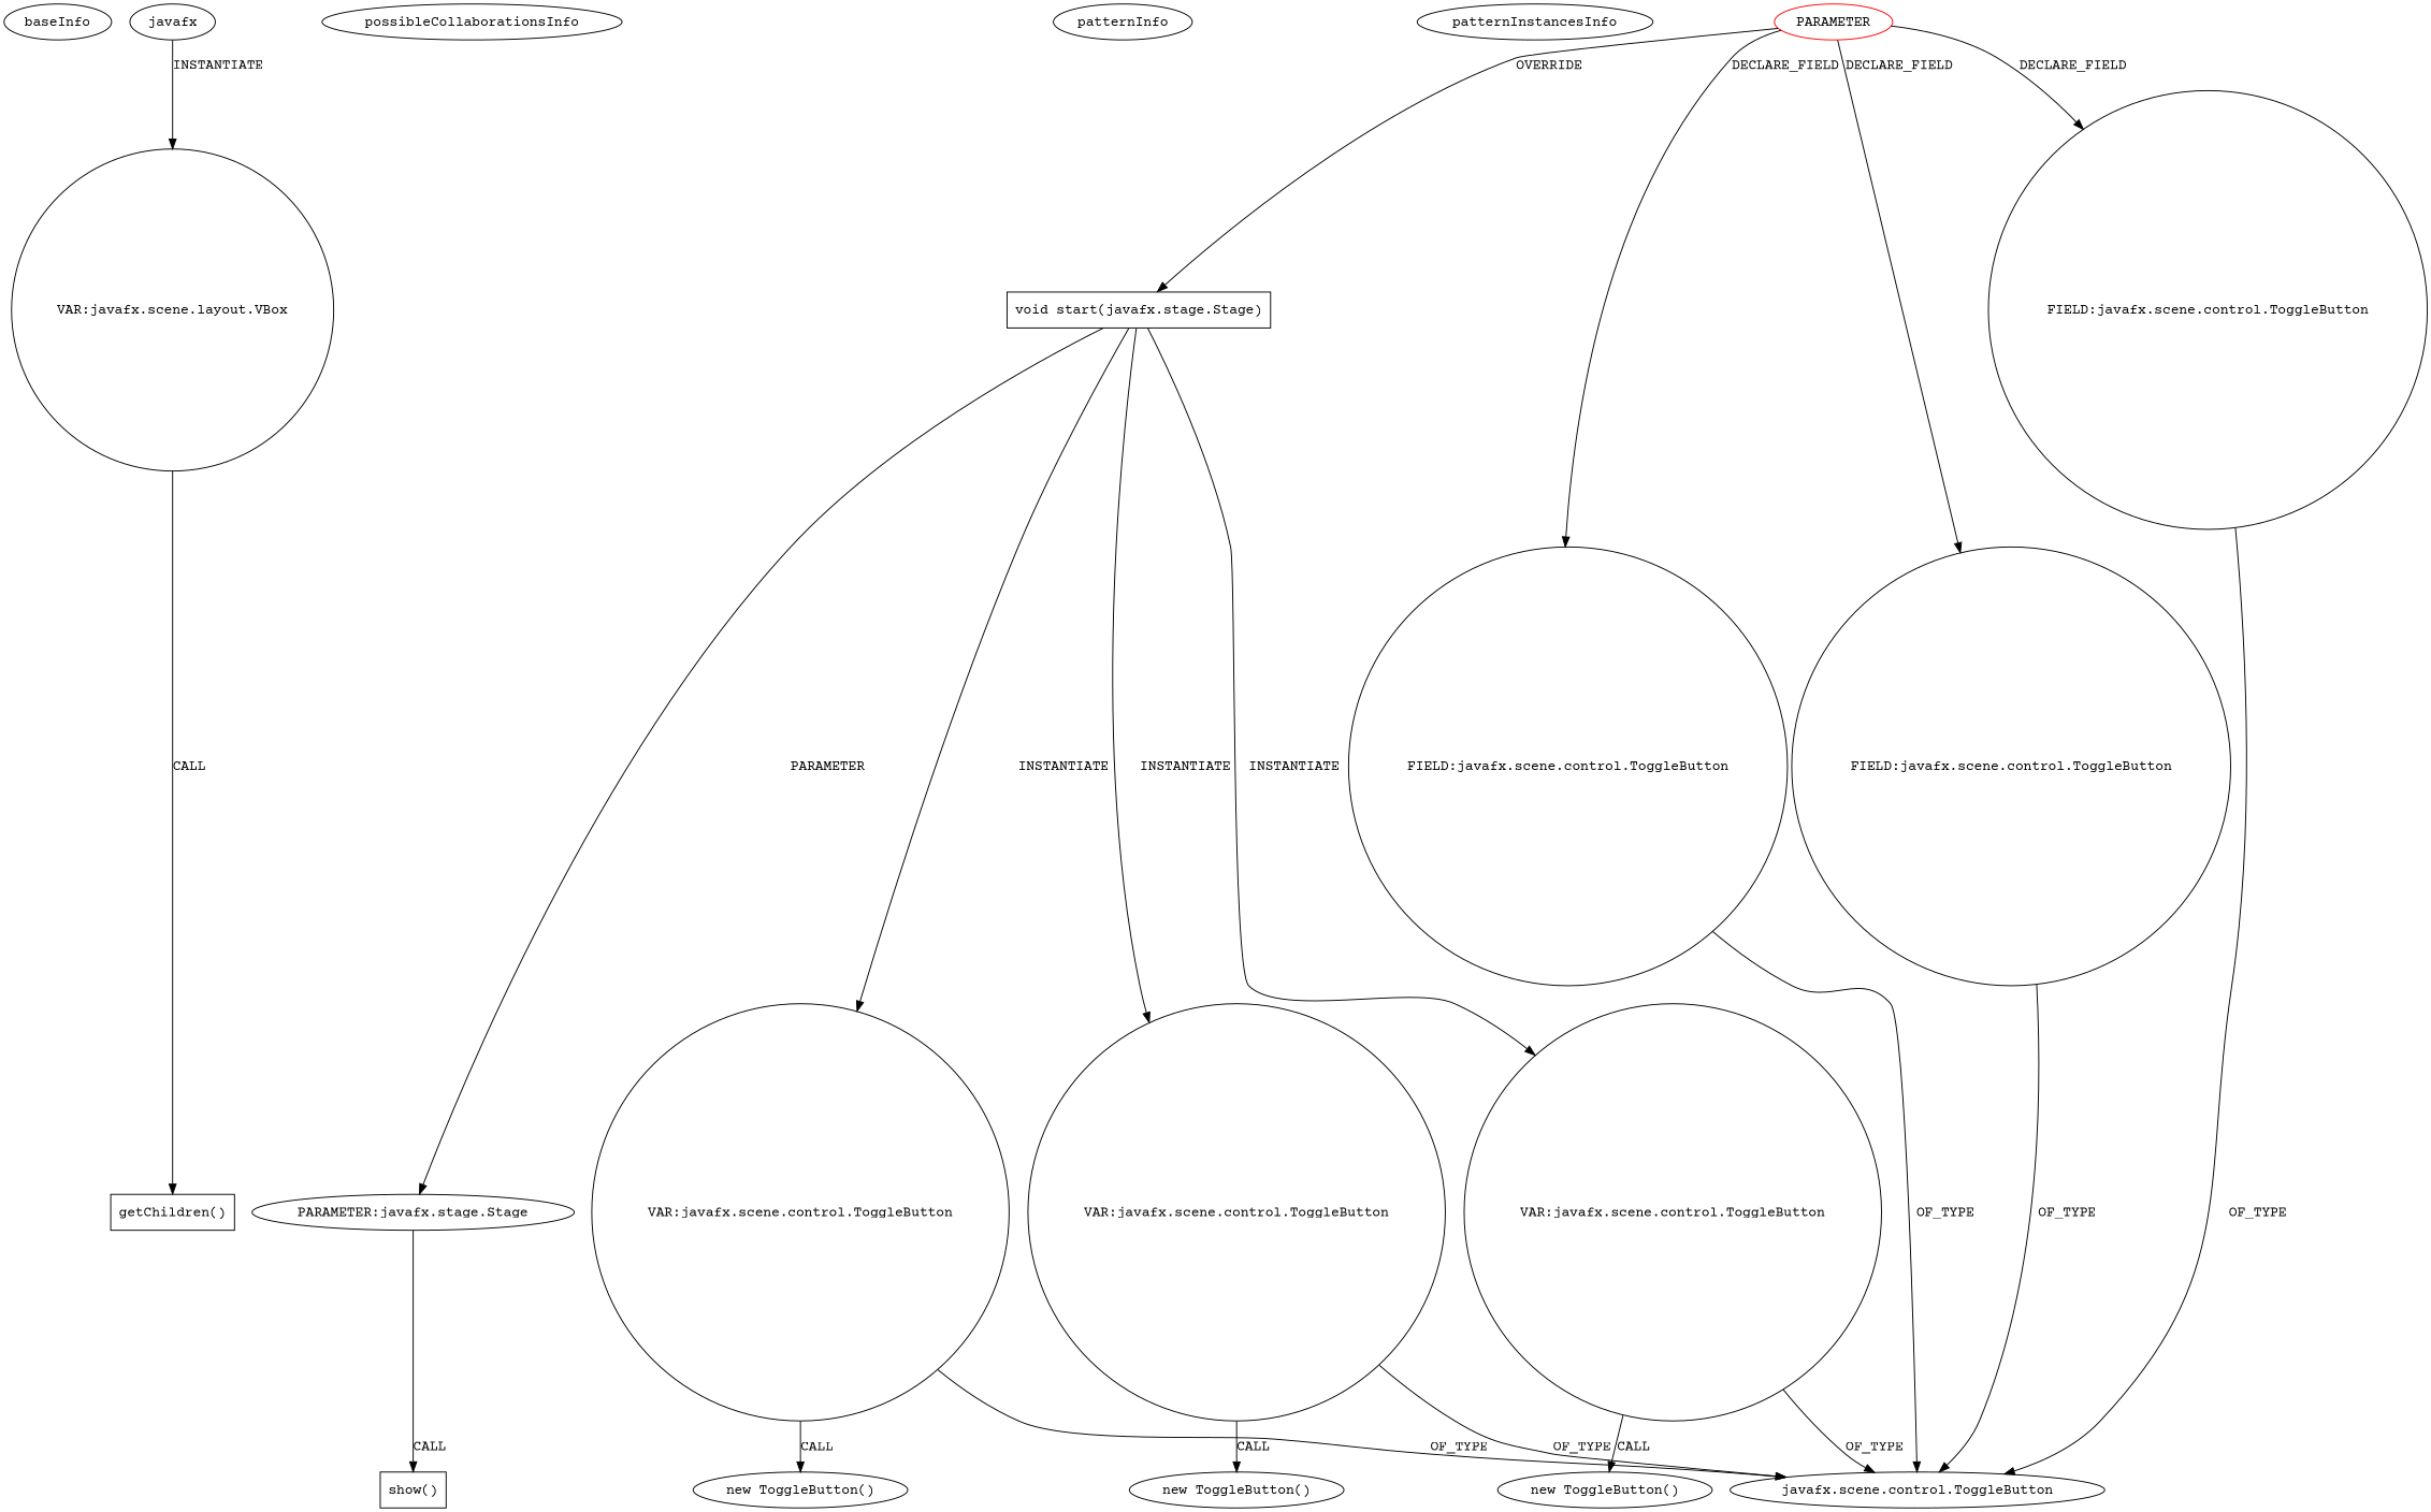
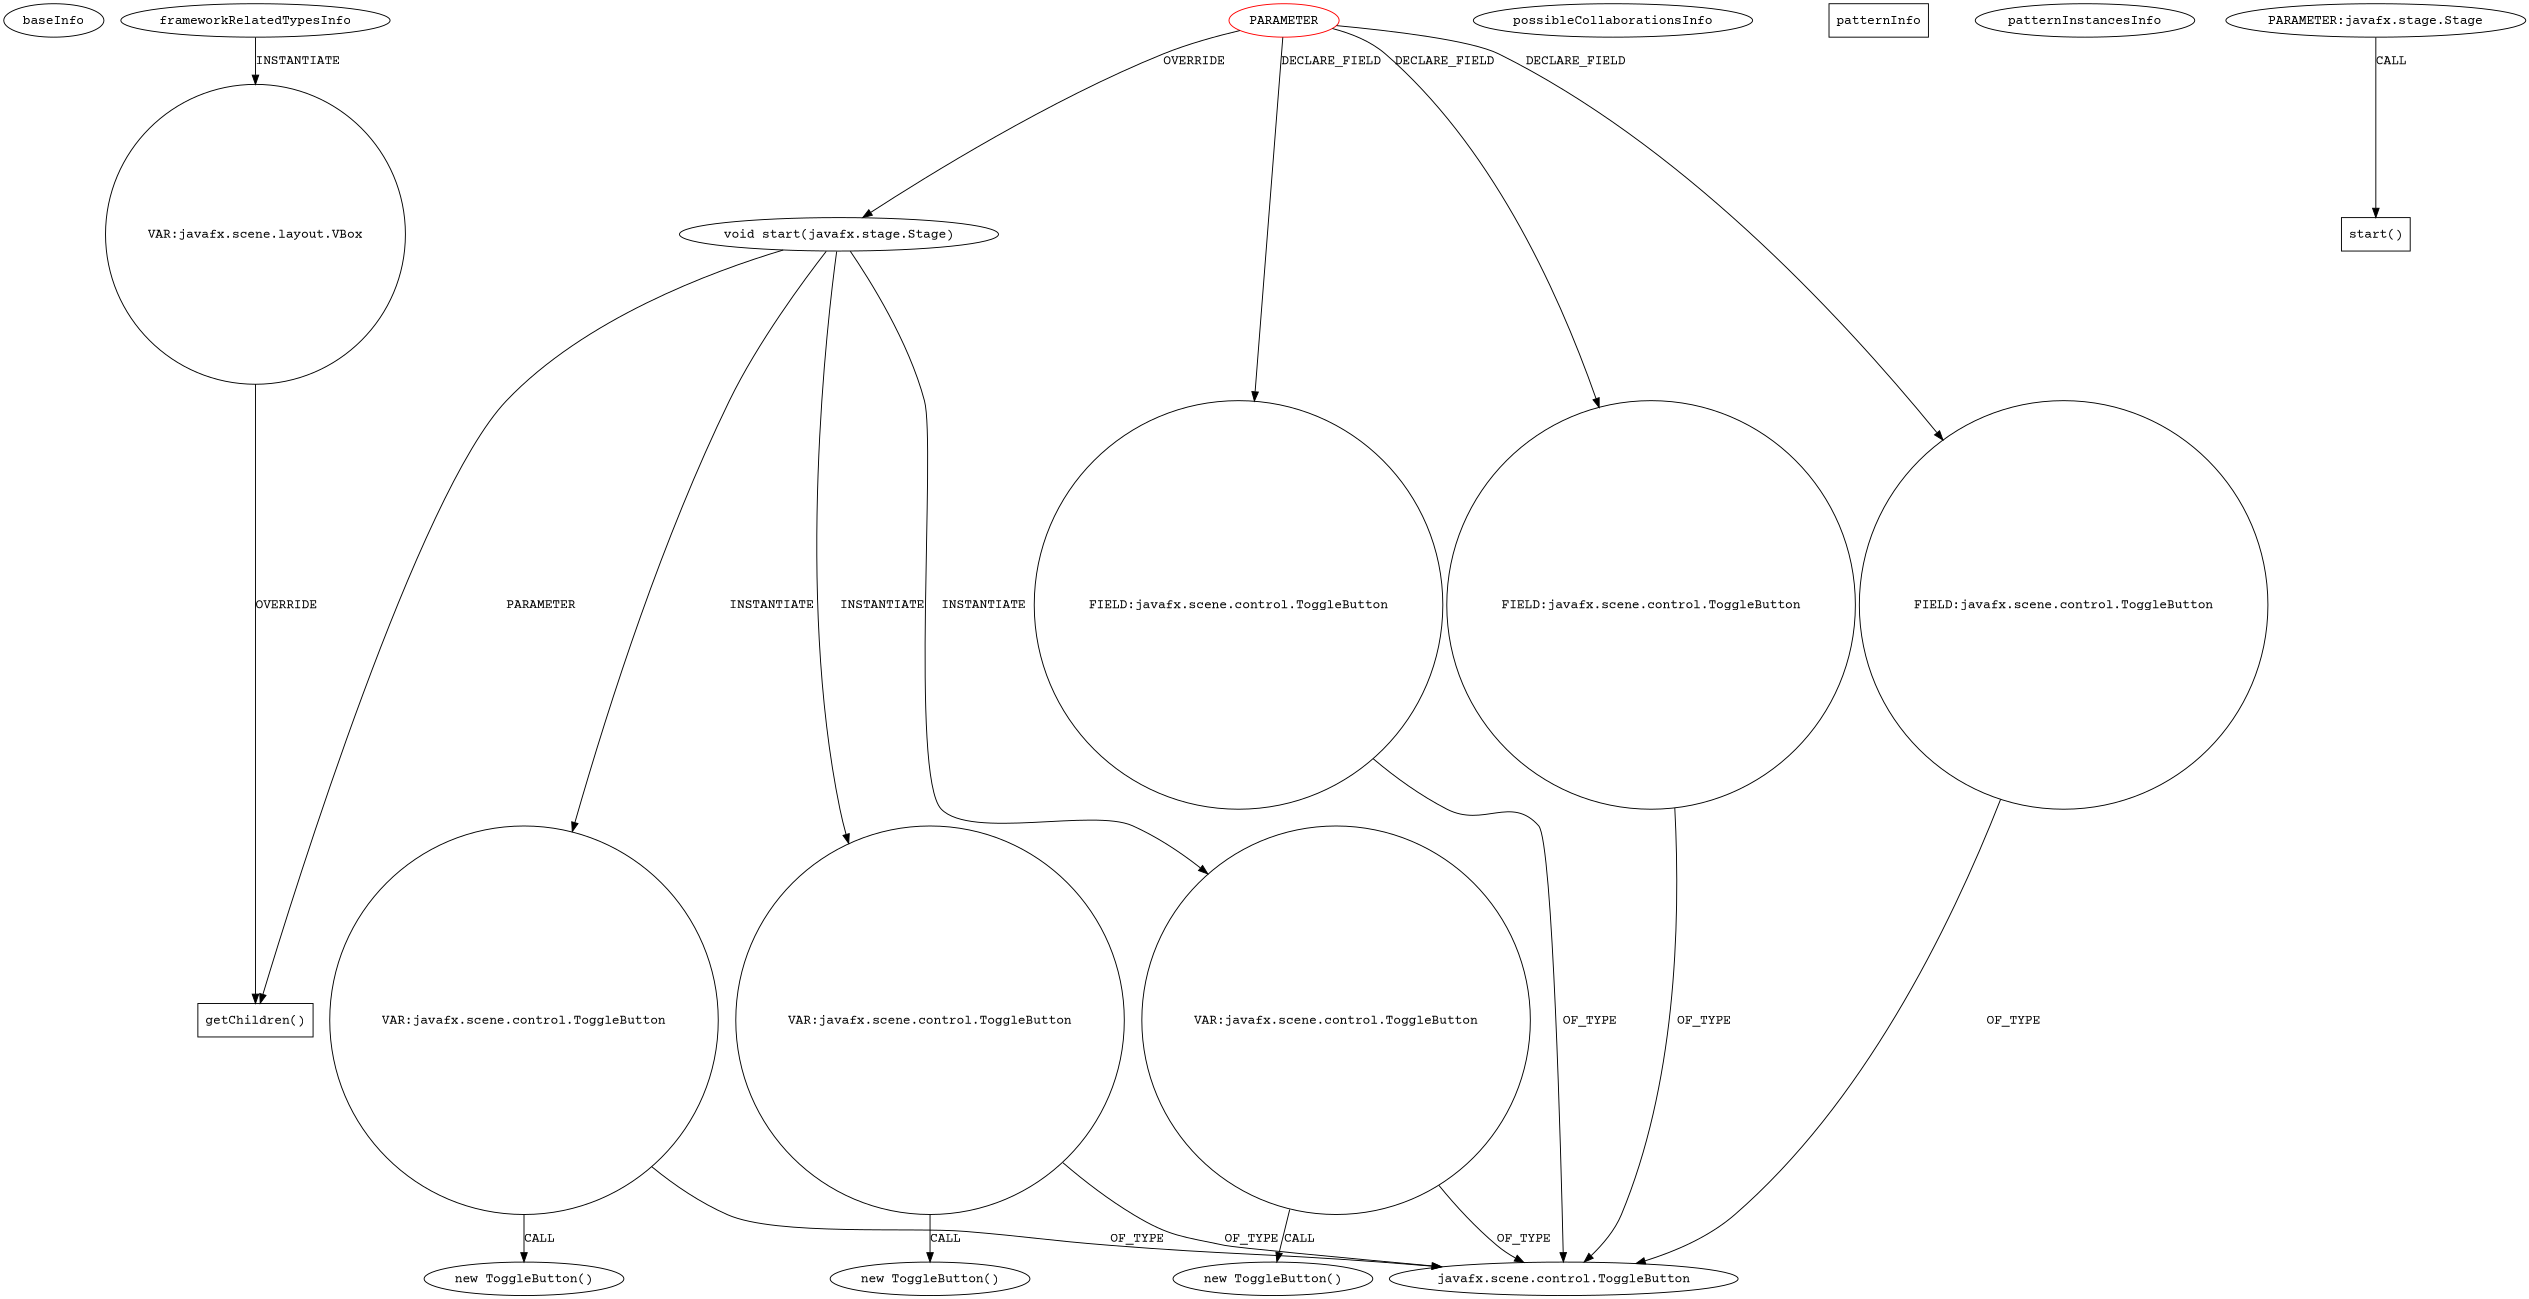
  digraph {
    fontname="Courier Prime"
    node [fontname="Courier Prime" isFrameworkType=false]
    edge [fontname="Courier Prime"]
    baseInfo [category=pattern graphId=1743 isAnonymous=false possibleRelation=false isFrameworkType=""]
-   frameworkRelatedTypesInfo [label=javafx isFrameworkType=""]
+   frameworkRelatedTypesInfo [isFrameworkType=""]
    n3 [label="VAR:javafx.scene.layout.VBox" shape=circle vertexType=VARIABLE_EXPRESION]
    possibleCollaborationsInfo [isFrameworkType=""]
-   patternInfo [frequency=2.0 patternRootClient=0 isFrameworkType=""]
+   patternInfo [frequency=2.0 patternRootClient=0 shape=box isFrameworkType=""]
    patternInstancesInfo [0="pdehn-TankBot~/pdehn-TankBot/TankBot-master/src/tankbot/api/TankBotApplication.java~TankBotApplication~3827" 1="philippone-EMGClassifier~/philippone-EMGClassifier/EMGClassifier-master/src/gui/EMGClassifierGUI.java~EMGClassifierGUI~3875" isFrameworkType=""]
    n7 [label="javafx.scene.control.ToggleButton" vertexType=FRAMEWORK_CLASS_TYPE]
    n8 [label="VAR:javafx.scene.control.ToggleButton" shape=circle vertexType=VARIABLE_EXPRESION]
    n9 [label="new ToggleButton()" vertexType=CONSTRUCTOR_CALL]
    n10 [label="VAR:javafx.scene.control.ToggleButton" shape=circle vertexType=VARIABLE_EXPRESION]
    n11 [label="new ToggleButton()" vertexType=CONSTRUCTOR_CALL]
    n12 [label="VAR:javafx.scene.control.ToggleButton" shape=circle vertexType=VARIABLE_EXPRESION]
    n13 [label="new ToggleButton()" vertexType=CONSTRUCTOR_CALL]
-   n14 [label="void start(javafx.stage.Stage)" shape=box vertexType=OVERRIDING_METHOD_DECLARATION]
+   n14 [label="void start(javafx.stage.Stage)" shape=ellipse vertexType=OVERRIDING_METHOD_DECLARATION]
    n15 [label="PARAMETER:javafx.stage.Stage" vertexType=PARAMETER_DECLARATION]
-   n16 [label="show()" shape=box vertexType=INSIDE_CALL]
+   n16 [label="start()" shape=box vertexType=INSIDE_CALL]
    n17 [label="getChildren()" shape=box vertexType=INSIDE_CALL]
    n18 [color=red label=PARAMETER vertexType=ROOT_CLIENT_CLASS_DECLARATION]
    n19 [label="FIELD:javafx.scene.control.ToggleButton" shape=circle vertexType=FIELD_DECLARATION]
    n20 [label="FIELD:javafx.scene.control.ToggleButton" shape=circle vertexType=FIELD_DECLARATION]
    n21 [label="FIELD:javafx.scene.control.ToggleButton" shape=circle vertexType=FIELD_DECLARATION]
    frameworkRelatedTypesInfo -> n3 [label=INSTANTIATE]
-   n3 -> n17 [label=CALL]
+   n3 -> n17 [label=OVERRIDE]
    n8 -> n7 [label=OF_TYPE]
    n8 -> n9 [label=CALL]
    n10 -> n7 [label=OF_TYPE]
    n10 -> n11 [label=CALL]
    n12 -> n7 [label=OF_TYPE]
    n12 -> n13 [label=CALL]
    n14 -> n8 [label=INSTANTIATE]
    n14 -> n10 [label=INSTANTIATE]
    n14 -> n12 [label=INSTANTIATE]
-   n14 -> n15 [label=PARAMETER]
+   n14 -> n17 [label=PARAMETER]
    n15 -> n16 [label=CALL]
    n18 -> n14 [label=OVERRIDE]
    n18 -> n19 [label=DECLARE_FIELD]
    n18 -> n20 [label=DECLARE_FIELD]
    n18 -> n21 [label=DECLARE_FIELD]
    n19 -> n7 [label=OF_TYPE]
    n20 -> n7 [label=OF_TYPE]
    n21 -> n7 [label=OF_TYPE]
  }
